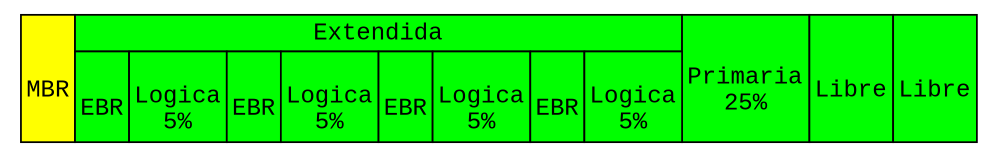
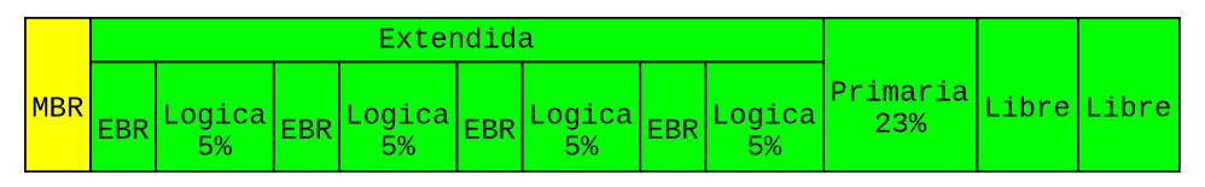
  digraph {
    fontname="Liberation Mono"
-   n1 [label=< 		<TABLE BORDER="0" CELLBORDER="1" CELLSPACING="0"> 		<TR> 			<TD bgcolor="yellow" ROWSPAN="2"><BR/>MBR<BR/></TD> 			<TD bgcolor="green" ROWSPAN="1" COLSPAN="8">Extendida</TD> 			<TD bgcolor="green" ROWSPAN="2" COLSPAN="1"><BR/>Primaria<BR/>25%</TD> 			<TD bgcolor="green" ROWSPAN="2" COLSPAN="1"><BR/>Libre<BR/></TD> 			<TD bgcolor="green" ROWSPAN="2" COLSPAN="1"><BR/>Libre<BR/></TD> 		</TR> 		<TR> 			<TD bgcolor="green" ROWSPAN="1" COLSPAN="1"><BR/>EBR<BR/></TD> 			<TD bgcolor="green" ROWSPAN="1" COLSPAN="1"><BR/>Logica<BR/>5%</TD> 			<TD bgcolor="green" ROWSPAN="1" COLSPAN="1"><BR/>EBR<BR/></TD> 			<TD bgcolor="green" ROWSPAN="1" COLSPAN="1"><BR/>Logica<BR/>5%</TD> 			<TD bgcolor="green" ROWSPAN="1" COLSPAN="1"><BR/>EBR<BR/></TD> 			<TD bgcolor="green" ROWSPAN="1" COLSPAN="1"><BR/>Logica<BR/>5%</TD> 			<TD bgcolor="green" ROWSPAN="1" COLSPAN="1"><BR/>EBR<BR/></TD> 			<TD bgcolor="green" ROWSPAN="1" COLSPAN="1"><BR/>Logica<BR/>5%</TD> 		</TR> 		</TABLE> 	> shape=plaintext fontname="Liberation Mono"]
+   n1 [label=< 		<TABLE BORDER="0" CELLBORDER="1" CELLSPACING="0"> 		<TR> 			<TD bgcolor="yellow" ROWSPAN="2"><BR/>MBR<BR/></TD> 			<TD bgcolor="green" ROWSPAN="1" COLSPAN="8">Extendida</TD> 			<TD bgcolor="green" ROWSPAN="2" COLSPAN="1"><BR/>Primaria<BR/>23%</TD> 			<TD bgcolor="green" ROWSPAN="2" COLSPAN="1"><BR/>Libre<BR/></TD> 			<TD bgcolor="green" ROWSPAN="2" COLSPAN="1"><BR/>Libre<BR/></TD> 		</TR> 		<TR> 			<TD bgcolor="green" ROWSPAN="1" COLSPAN="1"><BR/>EBR<BR/></TD> 			<TD bgcolor="green" ROWSPAN="1" COLSPAN="1"><BR/>Logica<BR/>5%</TD> 			<TD bgcolor="green" ROWSPAN="1" COLSPAN="1"><BR/>EBR<BR/></TD> 			<TD bgcolor="green" ROWSPAN="1" COLSPAN="1"><BR/>Logica<BR/>5%</TD> 			<TD bgcolor="green" ROWSPAN="1" COLSPAN="1"><BR/>EBR<BR/></TD> 			<TD bgcolor="green" ROWSPAN="1" COLSPAN="1"><BR/>Logica<BR/>5%</TD> 			<TD bgcolor="green" ROWSPAN="1" COLSPAN="1"><BR/>EBR<BR/></TD> 			<TD bgcolor="green" ROWSPAN="1" COLSPAN="1"><BR/>Logica<BR/>5%</TD> 		</TR> 		</TABLE> 	> shape=plaintext fontname="Liberation Mono"]
  }
